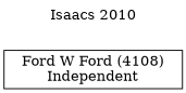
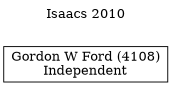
  digraph {
    label="Isaacs 2010"
    labelloc=t
    mclimit=10
-   n1 [label="Ford W Ford (4108)\nIndependent" shape=box]
+   n1 [label="Gordon W Ford (4108)\nIndependent" shape=box]
  }
